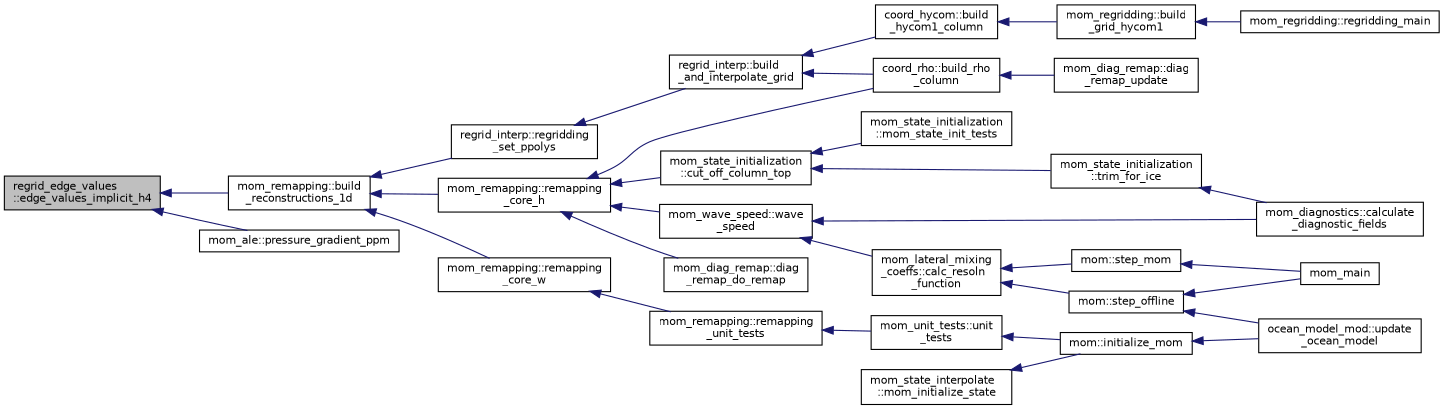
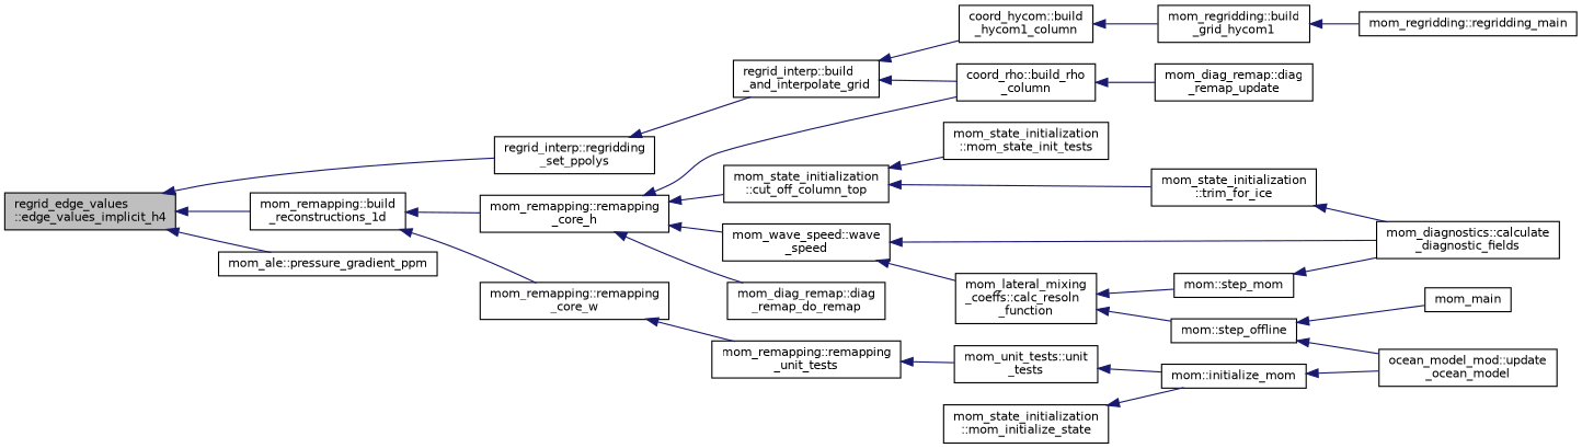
  digraph {
    rankdir=LR
    node [color=black fillcolor=white fontname=Helvetica fontsize=10 shape=record style=filled]
    edge [color=midnightblue dir=back fontname=Helvetica fontsize=10 labelfontname=Helvetica labelfontsize=10 style=solid]
    n1 [fillcolor=grey75 fontcolor=black height=0.2 label="regrid_edge_values\l::edge_values_implicit_h4" width=0.4]
    n2 [height=0.2 label="mom_remapping::build\l_reconstructions_1d" width=0.4]
    n3 [height=0.2 label="mom_ale::pressure_gradient_ppm" width=0.4]
    n4 [height=0.2 label="regrid_interp::regridding\l_set_ppolys" width=0.4]
    n5 [height=0.2 label="mom_remapping::remapping\l_core_h" width=0.4]
    n6 [height=0.2 label="mom_remapping::remapping\l_core_w" width=0.4]
    n7 [height=0.2 label="regrid_interp::build\l_and_interpolate_grid" width=0.4]
    n8 [height=0.2 label="coord_rho::build_rho\l_column" width=0.4]
    n9 [height=0.2 label="mom_state_initialization\l::cut_off_column_top" width=0.4]
    n10 [height=0.2 label="mom_diag_remap::diag\l_remap_do_remap" width=0.4]
    n11 [height=0.2 label="mom_wave_speed::wave\l_speed" width=0.4]
    n12 [height=0.2 label="mom_remapping::remapping\l_unit_tests" width=0.4]
    n13 [height=0.2 label="mom_diag_remap::diag\l_remap_update" width=0.4]
    n14 [height=0.2 label="mom_state_initialization\l::mom_state_init_tests" width=0.4]
    n15 [height=0.2 label="mom_state_initialization\l::trim_for_ice" width=0.4]
    n16 [height=0.2 label="mom_lateral_mixing\l_coeffs::calc_resoln\l_function" width=0.4]
    n17 [height=0.2 label="mom_diagnostics::calculate\l_diagnostic_fields" width=0.4]
-   n18 [height=0.2 label="mom_state_interpolate\l::mom_initialize_state" width=0.4]
+   n18 [height=0.2 label="mom_state_initialization\l::mom_initialize_state" width=0.4]
    n19 [height=0.2 label="mom::initialize_mom" width=0.4]
    n20 [height=0.2 label="ocean_model_mod::update\l_ocean_model" width=0.4]
    n21 [height=0.2 label=mom_main width=0.4]
    n22 [height=0.2 label="mom::step_mom" width=0.4]
    n23 [height=0.2 label="mom::step_offline" width=0.4]
    n24 [height=0.2 label="mom_unit_tests::unit\l_tests" width=0.4]
    n25 [height=0.2 label="coord_hycom::build\l_hycom1_column" width=0.4]
    n26 [height=0.2 label="mom_regridding::build\l_grid_hycom1" width=0.4]
    n27 [height=0.2 label="mom_regridding::regridding_main" width=0.4]
    n1 -> n2
    n1 -> n3
-   n2 -> n4
+   n1 -> n4
    n2 -> n5
    n2 -> n6
    n4 -> n7
    n5 -> n8
    n5 -> n9
    n5 -> n10
    n5 -> n11
    n6 -> n12
    n7 -> n8
    n7 -> n25
    n8 -> n13
    n9 -> n14
    n9 -> n15
    n11 -> n16
    n11 -> n17
    n12 -> n24
    n15 -> n17
    n16 -> n22
    n16 -> n23
    n18 -> n19
    n19 -> n20
-   n22 -> n21
+   n22 -> n17
    n23 -> n20
    n23 -> n21
    n24 -> n19
    n25 -> n26
    n26 -> n27
  }
